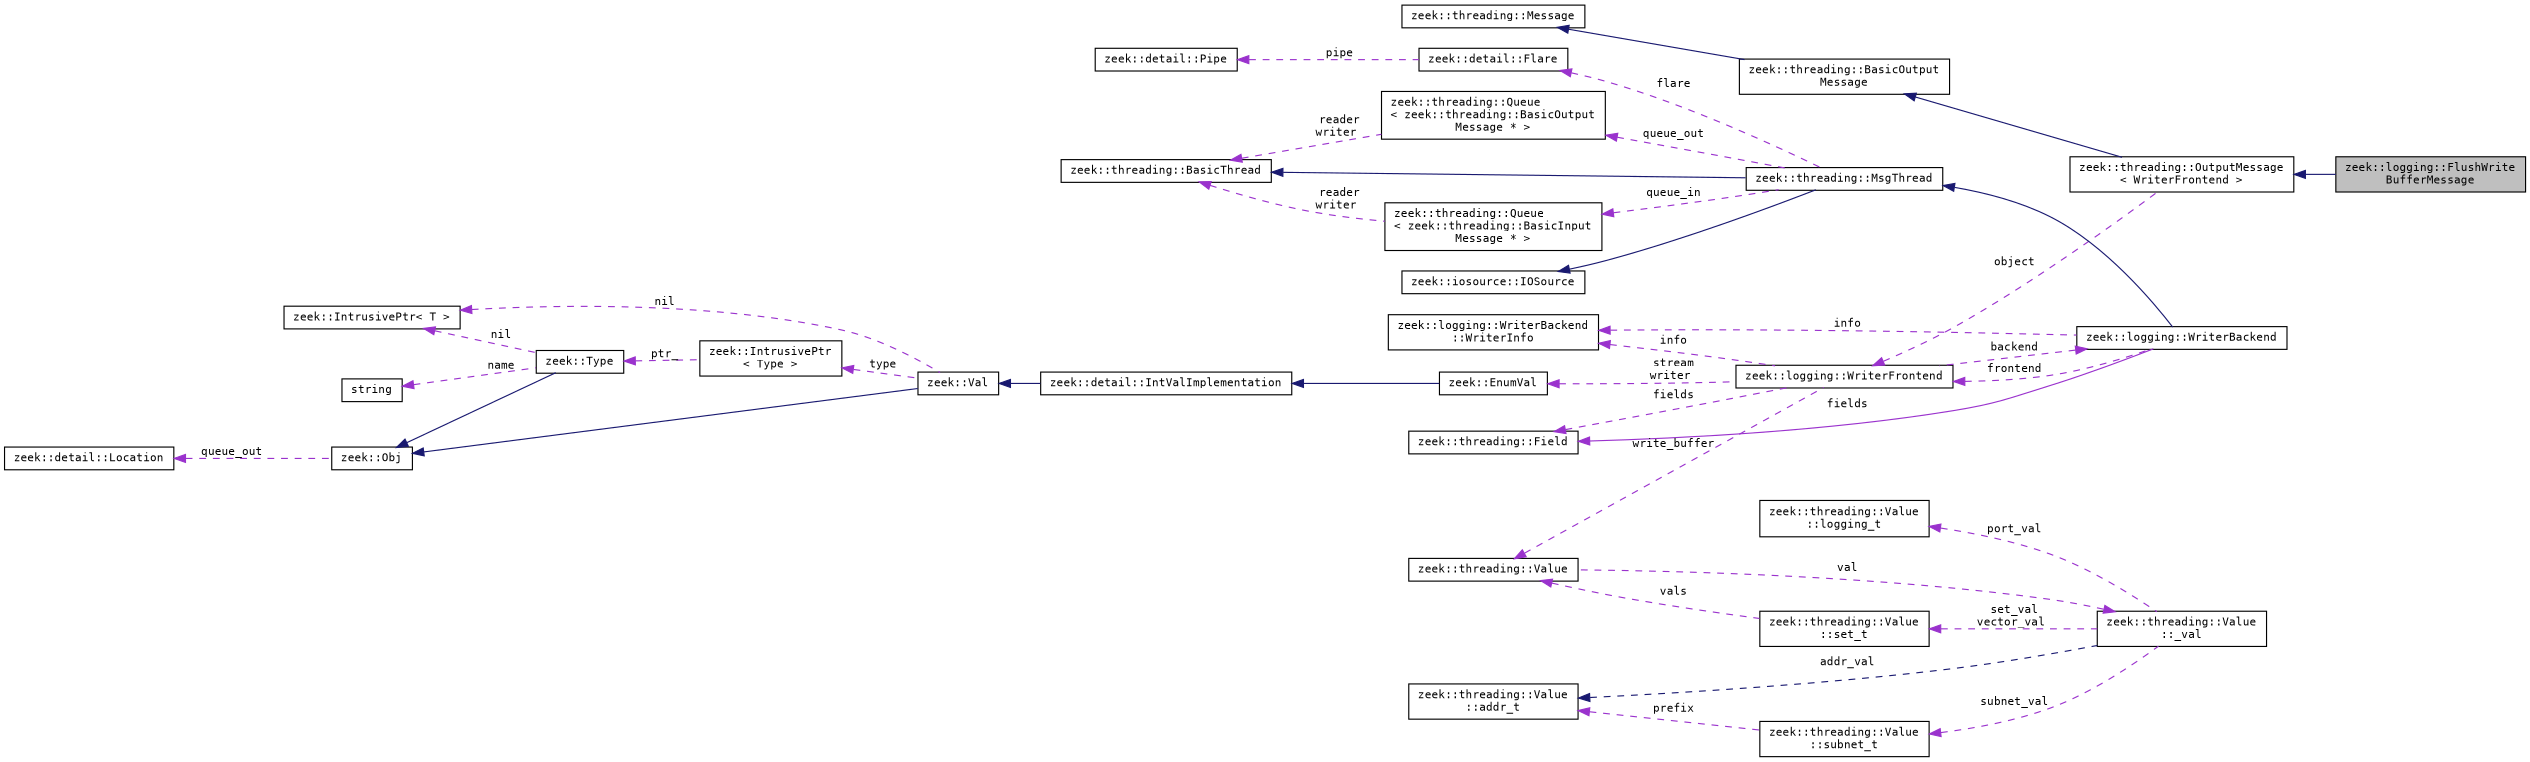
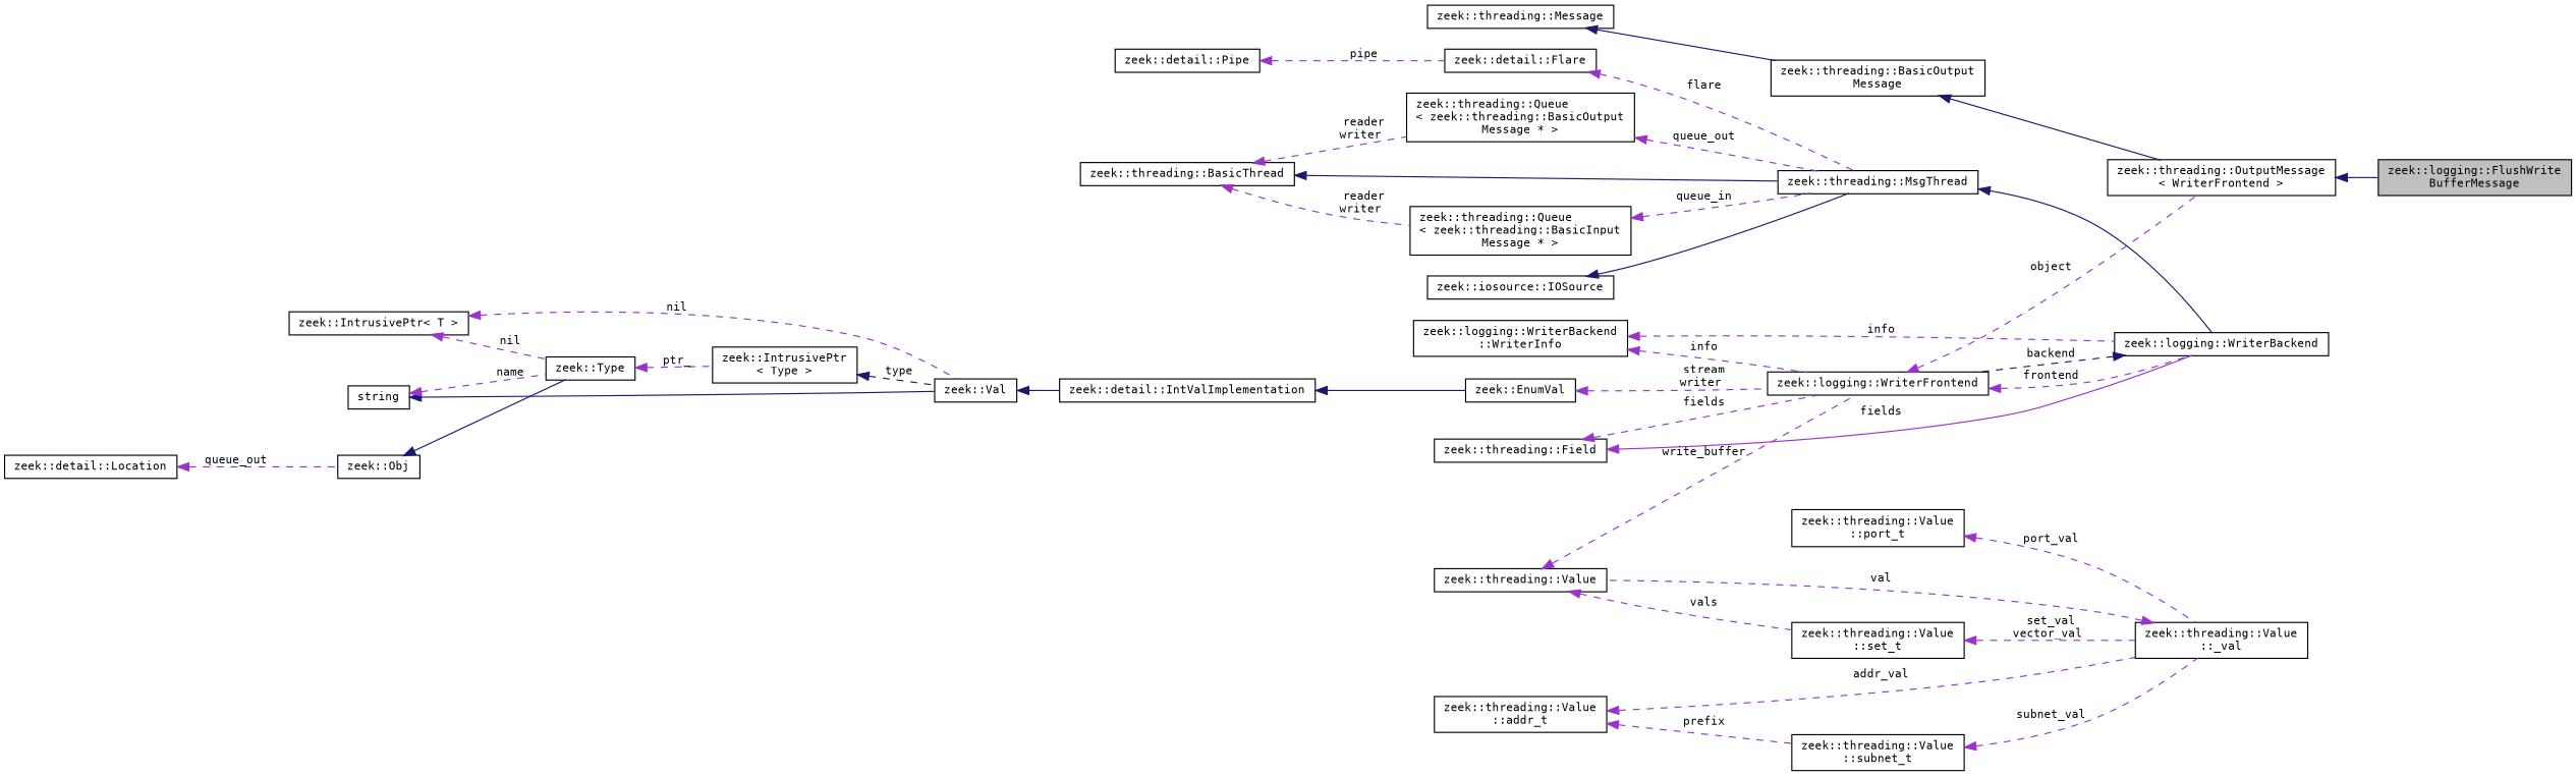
  digraph {
    fontname="DejaVu Sans Mono"
    rankdir=LR
    node [color=black fillcolor=white fontname="DejaVu Sans Mono" fontsize=10 shape=record style=filled]
    edge [color=darkorchid3 dir=back fontname="DejaVu Sans Mono" fontsize=10 labelfontname=Helvetica labelfontsize=10 style=dashed]
    n1 [fillcolor=grey75 fontcolor=black height=0.2 label="zeek::logging::FlushWrite\lBufferMessage" width=0.4]
    n2 [height=0.2 label="zeek::threading::OutputMessage\l\< WriterFrontend \>" width=0.4]
    n3 [height=0.2 label="zeek::threading::BasicOutput\lMessage" width=0.4]
    n4 [height=0.2 label="zeek::threading::Message" width=0.4]
    n5 [height=0.2 label="zeek::logging::WriterFrontend" width=0.4]
    n6 [height=0.2 label="zeek::logging::WriterBackend" width=0.4]
    n7 [height=0.2 label="zeek::EnumVal" width=0.4]
    n8 [height=0.2 label="zeek::detail::IntValImplementation" width=0.4]
    n9 [height=0.2 label="zeek::Val" width=0.4]
    n10 [height=0.2 label="zeek::Obj" width=0.4]
    n11 [height=0.2 label="zeek::Type" width=0.4]
    n12 [height=0.2 label="zeek::IntrusivePtr\l\< Type \>" width=0.4]
    n13 [height=0.2 label="zeek::detail::Location" width=0.4]
    n14 [height=0.2 label="zeek::IntrusivePtr\< T \>" width=0.4]
    n15 [height=0.2 label=string width=0.4]
    n16 [height=0.2 label="zeek::threading::MsgThread" width=0.4]
    n17 [height=0.2 label="zeek::threading::BasicThread" width=0.4]
    n18 [height=0.2 label="zeek::threading::Queue\l\< zeek::threading::BasicInput\lMessage * \>" width=0.4]
    n19 [height=0.2 label="zeek::threading::Queue\l\< zeek::threading::BasicOutput\lMessage * \>" width=0.4]
    n20 [height=0.2 label="zeek::iosource::IOSource" width=0.4]
    n21 [height=0.2 label="zeek::detail::Flare" width=0.4]
    n22 [height=0.2 label="zeek::detail::Pipe" width=0.4]
    n23 [height=0.2 label="zeek::logging::WriterBackend\l::WriterInfo" width=0.4]
    n24 [height=0.2 label="zeek::threading::Field" width=0.4]
    n25 [height=0.2 label="zeek::threading::Value" width=0.4]
    n26 [height=0.2 label="zeek::threading::Value\l::set_t" width=0.4]
    n27 [height=0.2 label="zeek::threading::Value\l::_val" width=0.4]
-   n28 [height=0.2 label="zeek::threading::Value\l::logging_t" width=0.4]
+   n28 [height=0.2 label="zeek::threading::Value\l::port_t" width=0.4]
    n29 [height=0.2 label="zeek::threading::Value\l::addr_t" width=0.4]
    n30 [height=0.2 label="zeek::threading::Value\l::subnet_t" width=0.4]
    n2 -> n1 [color=midnightblue style=solid]
    n3 -> n2 [color=midnightblue style=solid]
    n4 -> n3 [color=midnightblue style=solid]
    n5 -> n2 [label=" object"]
    n5 -> n6 [label=" frontend"]
-   n6 -> n5 [label=" backend"]
+   n6 -> n5 [color=midnightblue label=" backend"]
    n7 -> n5 [label=" stream\nwriter"]
    n8 -> n7 [color=midnightblue style=solid]
    n9 -> n8 [color=midnightblue style=solid]
-   n10 -> n9 [color=midnightblue style=solid]
+   n15 -> n9 [color=midnightblue style=solid]
    n10 -> n11 [color=midnightblue style=solid]
    n11 -> n12 [label=" ptr_"]
-   n12 -> n9 [label=" type"]
+   n12 -> n9 [color=midnightblue label=" type"]
    n13 -> n10 [label=" queue_out"]
    n14 -> n9 [label=" nil"]
    n14 -> n11 [label=" nil"]
    n15 -> n11 [label=" name"]
    n16 -> n6 [color=midnightblue style=solid]
    n17 -> n16 [color=midnightblue style=solid]
    n17 -> n18 [label=" reader\nwriter"]
    n17 -> n19 [label=" reader\nwriter"]
    n18 -> n16 [label=" queue_in"]
    n19 -> n16 [label=" queue_out"]
    n20 -> n16 [color=midnightblue style=solid]
    n21 -> n16 [label=" flare"]
    n22 -> n21 [label=" pipe"]
    n23 -> n5 [label=" info"]
    n23 -> n6 [label=" info"]
    n24 -> n5 [label=" fields"]
    n24 -> n6 [label=" fields" style=solid]
    n25 -> n5 [label=" write_buffer"]
    n25 -> n26 [label=" vals"]
    n26 -> n27 [label=" set_val\nvector_val"]
    n27 -> n25 [label=" val"]
    n28 -> n27 [label=" port_val"]
-   n29 -> n27 [color=midnightblue label=" addr_val"]
+   n29 -> n27 [label=" addr_val"]
    n29 -> n30 [label=" prefix"]
    n30 -> n27 [label=" subnet_val"]
  }
